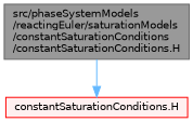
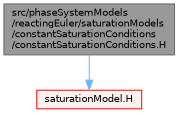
  digraph {
    node [fontname=Helvetica fontsize=10 shape=box style=filled]
    n1 [color=gray40 fillcolor=grey60 fontcolor=black height=0.2 label="src/phaseSystemModels\l/reactingEuler/saturationModels\l/constantSaturationConditions\l/constantSaturationConditions.H" width=0.4]
-   n2 [color=red fillcolor="#FFF0F0" height=0.2 label="constantSaturationConditions.H" width=0.4]
+   n2 [color=red fillcolor="#FFF0F0" height=0.2 label="saturationModel.H" width=0.4]
    n1 -> n2 [color=steelblue1 fontname=Helvetica fontsize=10 labelfontname=Helvetica labelfontsize=10 style=solid]
  }
